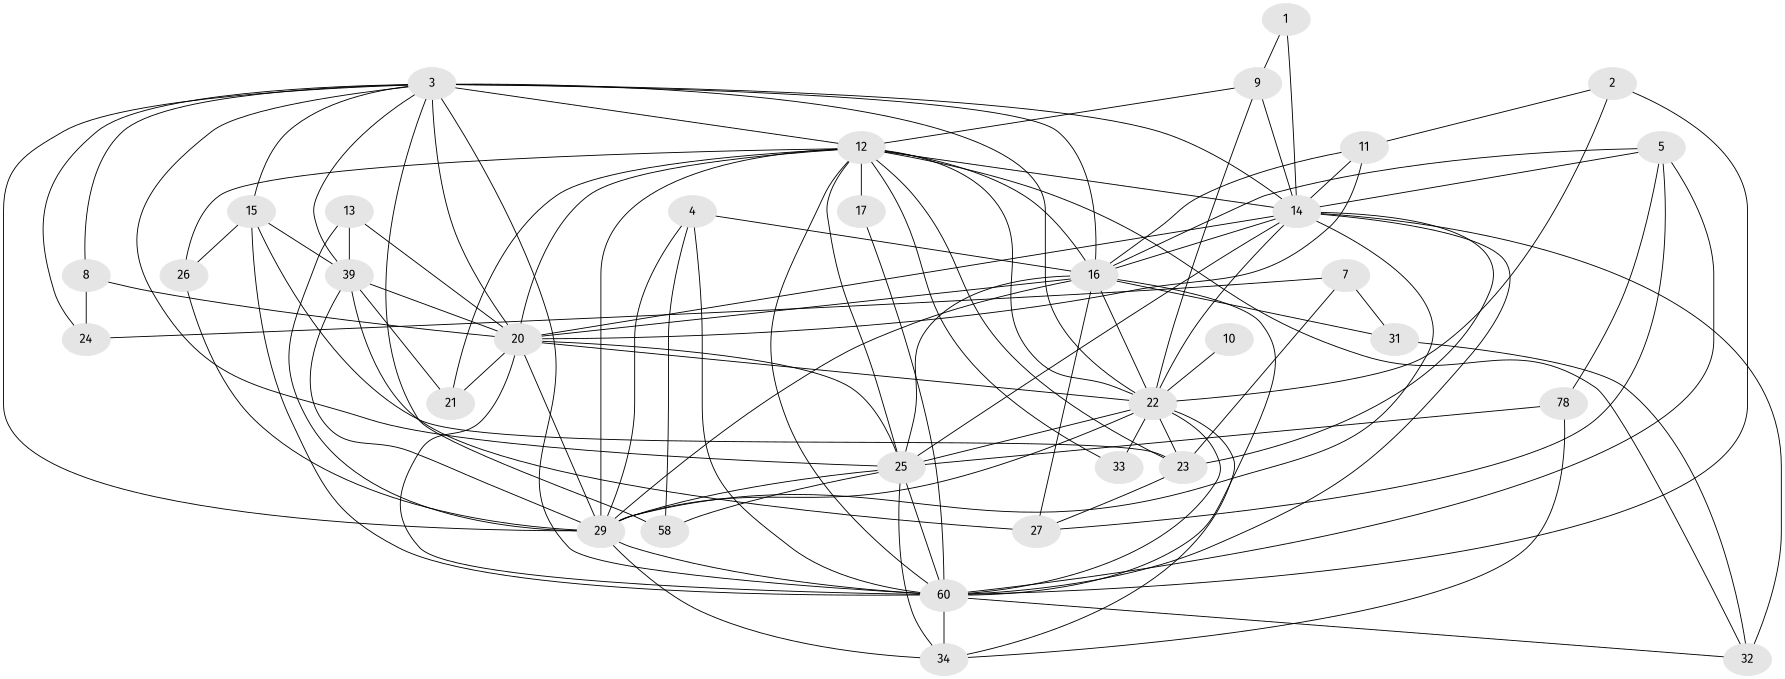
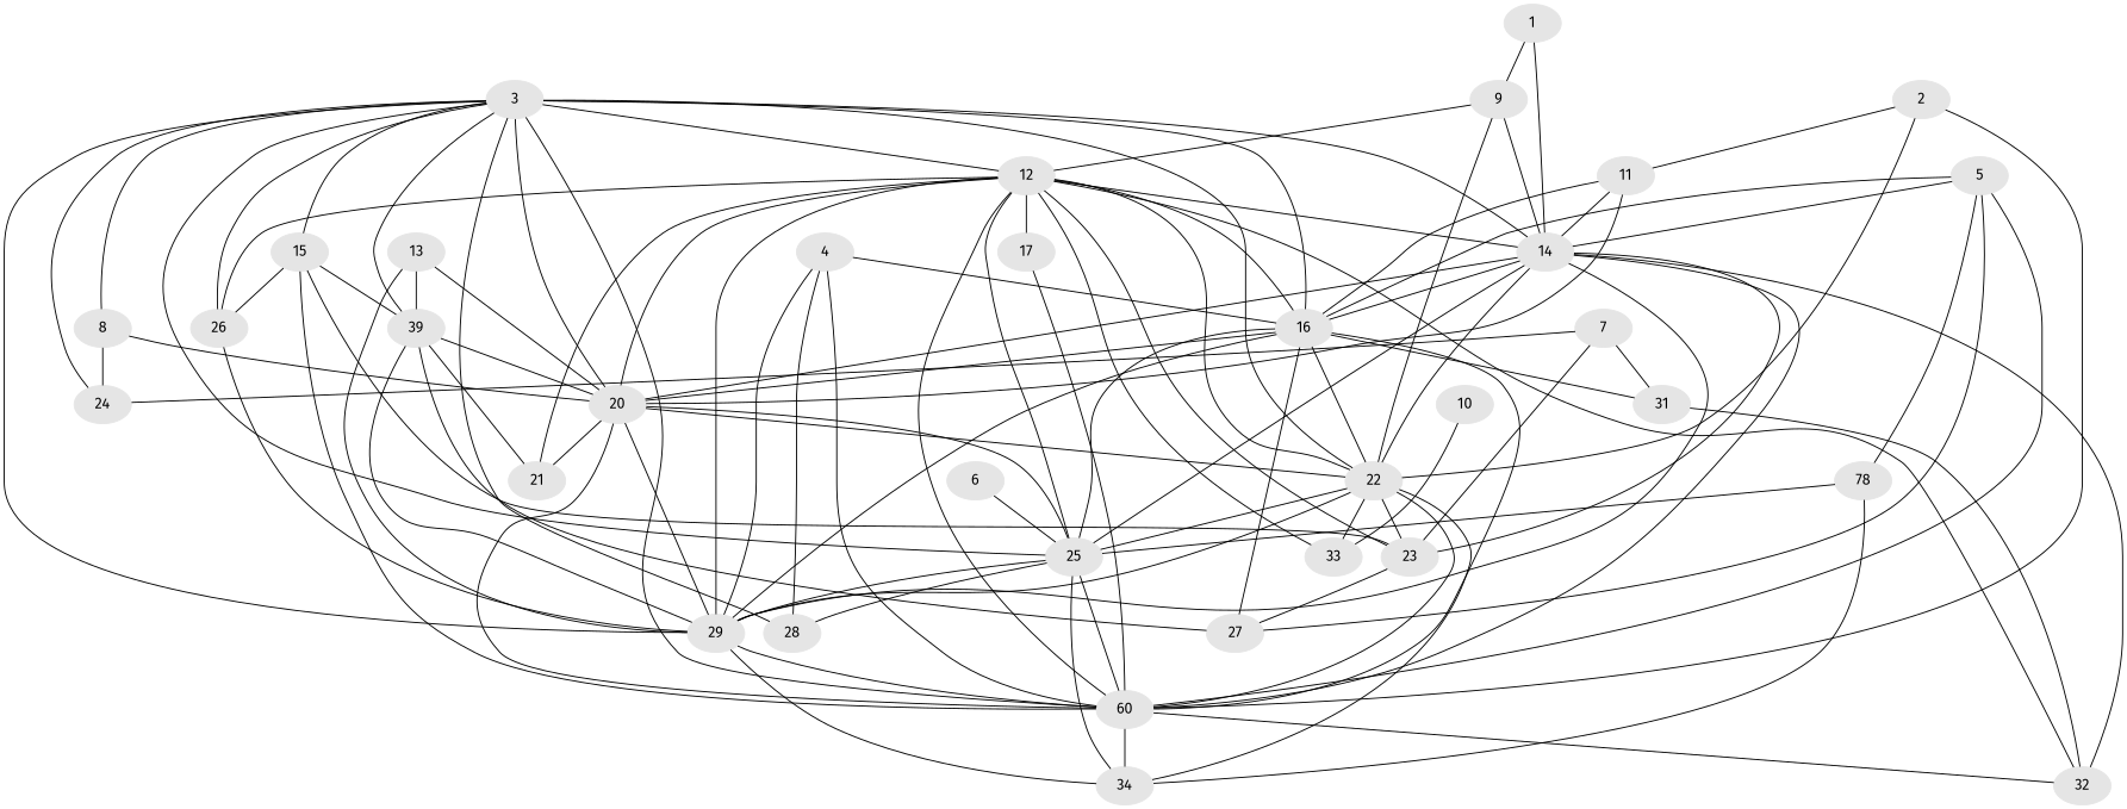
  graph {
    fontname="Fira Sans"
    node [color=gray90 fontname="Fira Sans" style=filled]
    edge [fontname="Fira Sans" weight=1.0]
    1
    9
    14
    22
    12
    n6 [label=60]
    16
    20
    25
    29
    23
    32
    2
    11
    33
    34
    3
    8
    15
    n20 [label=39]
    24
    26
-   28 [label=58]
+   28
    17
    21
    27
    31
    4
    5
    n30 [label=78]
+   6
    7
    10
    13
    1 -- 9
    1 -- 14
    9 -- 14
    9 -- 22
    9 -- 12
    14 -- 22
    14 -- n6 [weight=3.0]
    14 -- 16 [weight=2.0]
    14 -- 20
    14 -- 25
    14 -- 29 [weight=2.0]
    14 -- 23
    14 -- 32 [weight=2.0]
    22 -- n6
    22 -- 25
    22 -- 29
    22 -- 23
    22 -- 33 [weight=2.0]
    22 -- 34
    12 -- 14 [weight=5.0]
    12 -- 22 [weight=2.0]
    12 -- n6 [weight=2.0]
    12 -- 16 [weight=3.0]
    12 -- 20 [weight=3.0]
    12 -- 25 [weight=3.0]
    12 -- 29 [weight=3.0]
    12 -- 23 [weight=2.0]
    12 -- 32
    12 -- 33
    12 -- 26
    12 -- 17 [weight=2.0]
    12 -- 21
    n6 -- 32
    n6 -- 34 [weight=2.0]
    16 -- 22 [weight=2.0]
    16 -- n6
    16 -- 20
    16 -- 25
    16 -- 29
    16 -- 27 [weight=2.0]
    16 -- 31
    20 -- 22
    20 -- n6
    20 -- 25
    20 -- 29 [weight=2.0]
    20 -- 21 [weight=2.0]
    25 -- n6
    25 -- 29
    25 -- 34
    25 -- 28
    29 -- n6
    29 -- 34
    23 -- 27
    2 -- 22
    2 -- n6
    2 -- 11
    11 -- 14
    11 -- 16
    11 -- 20
    3 -- 14 [weight=2.0]
    3 -- 22 [weight=2.0]
    3 -- 12 [weight=2.0]
    3 -- n6
    3 -- 16
    3 -- 20
    3 -- 25
    3 -- 29
    3 -- 8
    3 -- 15
    3 -- n20
    3 -- 24
+   3 -- 26
    3 -- 28
    8 -- 20
    8 -- 24
    15 -- n6
    15 -- 23
    15 -- n20
    15 -- 26
    n20 -- 20
    n20 -- 29
    n20 -- 21
    n20 -- 27
    26 -- 29
    17 -- n6
    31 -- 32
    4 -- n6 [weight=2.0]
    4 -- 16 [weight=2.0]
    4 -- 29
    4 -- 28
    5 -- 14
    5 -- n6
    5 -- 16
    5 -- 27
    5 -- n30
    n30 -- 25
    n30 -- 34
+   6 -- 25
    7 -- 23
    7 -- 24
    7 -- 31
-   10 -- 22
+   10 -- 33
    13 -- 20
    13 -- 29
    13 -- n20
  }
